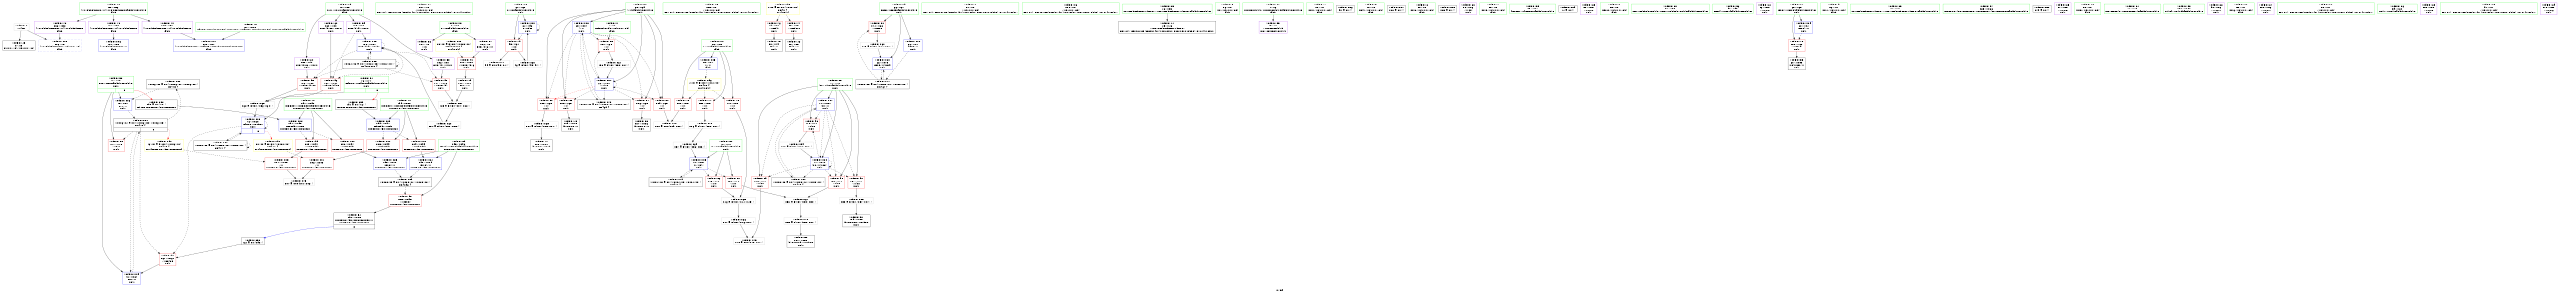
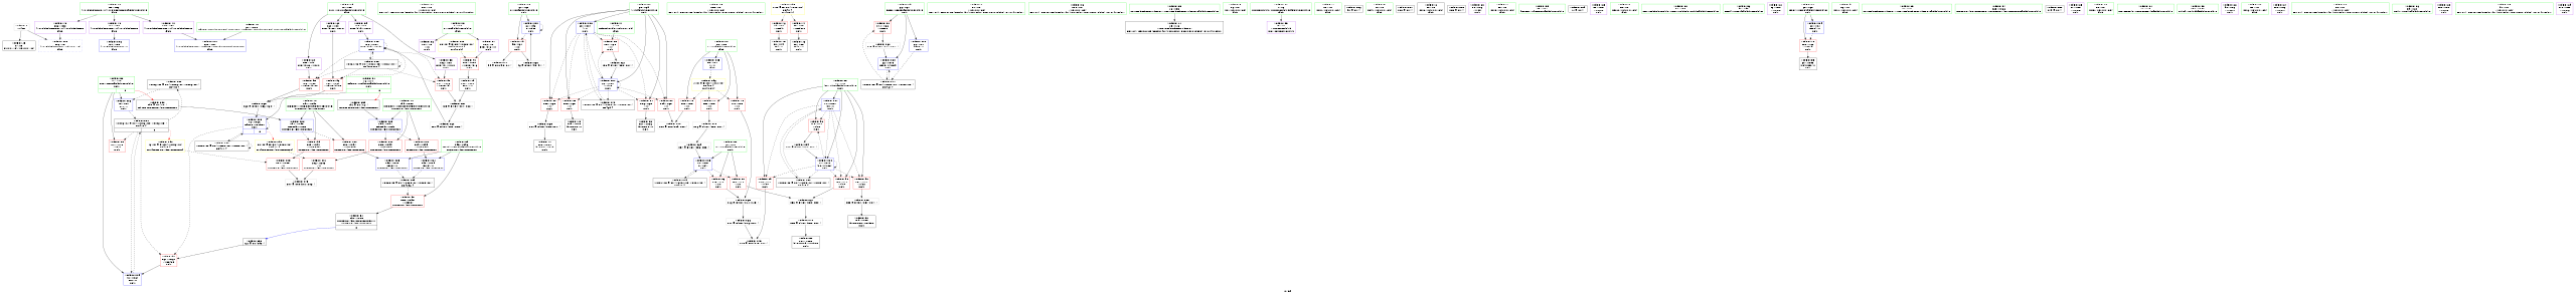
  digraph {
    fontname="DejaVu Sans"
    label=SVFG
    node [color=green fontname="DejaVu Sans" shape=record]
    edge [fontname="DejaVu Sans" style=solid]
    n1 [color=grey label="{NodeID: 0\nNullPtr}"]
    n2 [color=black label="{NodeID: 43\n2\<--3\ndummyVal\<--dummyVal\n}"]
    n3 [color=blue label="{NodeID: 108\n226\<--3\nllvm.global_ctors_2\<--dummyVal\nGlob }" style=dotted]
    n4 [color=black label="{NodeID: 180\nMR_16V_2 = PHI(MR_16V_4, MR_16V_1, )\npts\{73 \}\n}"]
    n5 [color=blue label="{NodeID: 116\n72\<--14\nans\<--\nmain\n}"]
    n6 [color=black label="{NodeID: 184\nMR_16V_4 = PHI(MR_16V_5, MR_16V_3, )\npts\{73 \}\n|{|<s4>8}}"]
    n7 [color=red label="{NodeID: 97\n167\<--164\n\<--call25\nmain\n}"]
    n8 [color=blue label="{NodeID: 119\n72\<--167\nans\<--\nmain\n}"]
    n9 [color=red label="{NodeID: 88\n177\<--72\n\<--ans\nmain\n}"]
    n10 [color=yellow label="{NodeID: 190\n16V_1 = ENCHI(MR_16V_0)\npts\{73 \}\nFun[_ZSt3maxIiERKT_S2_S2_]}" style=double]
    n11 [label="{NodeID: 14\n107\<--1\n\<--dummyObj\nCan only get source location for instruction, argument, global var or function.}"]
    n12 [color=blue label="{NodeID: 111\n64\<--96\nT\<--dec\nmain\n}"]
    n13 [color=red label="{NodeID: 79\n95\<--64\n\<--T\nmain\n}"]
    n14 [color=grey label="{NodeID: 174\n99 = cmp(95, 14, )\n}"]
    n15 [color=grey label="{NodeID: 162\n96 = Binary(95, 97, )\n}"]
    n16 [label="{NodeID: 28\n64\<--65\nT\<--T_field_insensitive\nmain\n}"]
    n17 [color=blue label="{NodeID: 125\n195\<--212\nretval\<--\n_ZSt3maxIiERKT_S2_S2_\n}"]
    n18 [color=black label="{NodeID: 189\nMR_28V_3 = PHI(MR_28V_4, MR_28V_2, )\npts\{196 \}\n}"]
    n19 [color=red label="{NodeID: 98\n215\<--195\n\<--retval\n_ZSt3maxIiERKT_S2_S2_\n}"]
    n20 [color=black label="{NodeID: 54\n192\<--215\n_ZSt3maxIiERKT_S2_S2__ret\<--\n_ZSt3maxIiERKT_S2_S2_\n|{<s0>8}}"]
    n21 [label="{NodeID: 42\n34\<--220\n_GLOBAL__sub_I_smartly_1_0.cpp\<--_GLOBAL__sub_I_smartly_1_0.cpp_field_insensitive\n}"]
    n22 [color=blue label="{NodeID: 107\n225\<--34\nllvm.global_ctors_1\<--_GLOBAL__sub_I_smartly_1_0.cpp\nGlob }"]
    n23 [color=purple label="{NodeID: 56\n104\<--8\n\<--s\nmain\n}"]
    n24 [color=purple label="{NodeID: 70\n224\<--32\nllvm.global_ctors_0\<--llvm.global_ctors\nGlob }"]
    n25 [color=blue label="{NodeID: 106\n224\<--33\nllvm.global_ctors_0\<--\nGlob }"]
    n26 [color=grey label="{NodeID: 167\n152 = Binary(150, 151, )\n}"]
    n27 [color=grey label="{NodeID: 171\n153 = Binary(152, 107, )\n}"]
    n28 [color=black label="{NodeID: 51\n154\<--153\nidxprom19\<--sub18\nmain\n}"]
    n29 [color=red label="{NodeID: 84\n126\<--68\n\<--i\nmain\n}"]
    n30 [color=black label="{NodeID: 50\n127\<--126\nidxprom8\<--\nmain\n}"]
    n31 [label="{NodeID: 1\n7\<--1\n__dso_handle\<--dummyObj\nGlob }"]
    n32 [color=red label="{NodeID: 85\n131\<--68\n\<--i\nmain\n}"]
    n33 [color=black label="{NodeID: 181\nMR_18V_2 = PHI(MR_18V_4, MR_18V_1, )\npts\{75 \}\n}"]
    n34 [color=blue label="{NodeID: 117\n74\<--107\ni11\<--\nmain\n}"]
    n35 [color=red label="{NodeID: 89\n143\<--74\n\<--i11\nmain\n}"]
    n36 [color=red label="{NodeID: 90\n150\<--74\n\<--i11\nmain\n}"]
    n37 [color=red label="{NodeID: 91\n157\<--74\n\<--i11\nmain\n}"]
    n38 [color=red label="{NodeID: 92\n170\<--74\n\<--i11\nmain\n}"]
    n39 [color=blue label="{NodeID: 120\n74\<--171\ni11\<--inc27\nmain\n}"]
    n40 [color=grey label="{NodeID: 175\n148 = cmp(143, 147, )\n}"]
    n41 [color=grey label="{NodeID: 158\n158 = Binary(157, 107, )\n}"]
    n42 [color=grey label="{NodeID: 159\n171 = Binary(170, 107, )\n}"]
    n43 [color=black label="{NodeID: 230\n164 = PHI(192, )\n}"]
    n44 [label="{NodeID: 15\n125\<--1\n\<--dummyObj\nCan only get source location for instruction, argument, global var or function.}"]
    n45 [color=yellow label="{NodeID: 195\n2V_1 = ENCHI(MR_2V_0)\npts\{1 \}\nFun[main]}" style=double]
    n46 [color=red label="{NodeID: 76\n79\<--20\n\<--stdin\nmain\n}"]
    n47 [color=red label="{NodeID: 77\n85\<--25\n\<--stdout\nmain\n}"]
    n48 [color=black label="{NodeID: 45\n82\<--79\ncall\<--\nmain\n}"]
    n49 [color=black label="{NodeID: 46\n88\<--85\ncall1\<--\nmain\n}"]
    n50 [color=blue label="{NodeID: 112\n68\<--107\ni\<--\nmain\n}"]
    n51 [color=red label="{NodeID: 81\n109\<--68\n\<--i\nmain\n}"]
    n52 [color=red label="{NodeID: 82\n113\<--68\n\<--i\nmain\n}"]
    n53 [color=red label="{NodeID: 83\n118\<--68\n\<--i\nmain\n}"]
    n54 [color=blue label="{NodeID: 114\n68\<--132\ni\<--inc\nmain\n}"]
    n55 [color=black label="{NodeID: 178\nMR_12V_2 = PHI(MR_12V_4, MR_12V_1, )\npts\{69 \}\n}"]
    n56 [color=grey label="{NodeID: 172\n111 = cmp(109, 110, )\n}"]
    n57 [color=grey label="{NodeID: 163\n114 = Binary(113, 107, )\n}"]
    n58 [color=black label="{NodeID: 48\n119\<--118\nidxprom5\<--\nmain\n}"]
    n59 [color=grey label="{NodeID: 164\n132 = Binary(131, 107, )\n}"]
    n60 [color=black label="{NodeID: 47\n115\<--114\nidxprom\<--sub\nmain\n}"]
    n61 [label="{NodeID: 29\n66\<--67\nCase\<--Case_field_insensitive\nmain\n}"]
    n62 [color=red label="{NodeID: 80\n174\<--66\n\<--Case\nmain\n}"]
    n63 [color=blue label="{NodeID: 110\n66\<--14\nCase\<--\nmain\n}"]
    n64 [color=blue label="{NodeID: 121\n66\<--175\nCase\<--inc29\nmain\n}"]
    n65 [color=grey label="{NodeID: 160\n175 = Binary(174, 107, )\n}"]
    n66 [color=black label="{NodeID: 177\nMR_10V_3 = PHI(MR_10V_4, MR_10V_2, )\npts\{67 \}\n}"]
    n67 [color=purple label="{NodeID: 57\n120\<--8\narrayidx6\<--s\nmain\n}"]
    n68 [color=red label="{NodeID: 94\n121\<--120\n\<--arrayidx6\nmain\n}"]
    n69 [color=black label="{NodeID: 49\n122\<--121\nconv\<--\nmain\n}"]
    n70 [color=grey label="{NodeID: 157\n123 = Binary(117, 122, )\n}"]
    n71 [color=purple label="{NodeID: 71\n225\<--32\nllvm.global_ctors_1\<--llvm.global_ctors\nGlob }"]
    n72 [color=grey label="{NodeID: 168\n162 = Binary(156, 161, )\n}"]
    n73 [color=blue label="{NodeID: 118\n76\<--162\nref.tmp\<--sub24\nmain\n|{|<s3>8}}"]
    n74 [color=black label="{NodeID: 182\nMR_20V_2 = PHI(MR_20V_3, MR_20V_1, )\npts\{77 \}\n}"]
    n75 [color=yellow label="{NodeID: 191\n20V_1 = ENCHI(MR_20V_0)\npts\{77 \}\nFun[_ZSt3maxIiERKT_S2_S2_]}" style=double]
    n76 [color=red label="{NodeID: 104\n206\<--205\n\<--\n_ZSt3maxIiERKT_S2_S2_\n}"]
    n77 [label="{NodeID: 2\n14\<--1\n\<--dummyObj\nCan only get source location for instruction, argument, global var or function.}"]
    n78 [color=red label="{NodeID: 99\n203\<--197\n\<--__a.addr\n_ZSt3maxIiERKT_S2_S2_\n}"]
    n79 [color=red label="{NodeID: 103\n204\<--203\n\<--\n_ZSt3maxIiERKT_S2_S2_\n}"]
    n80 [color=grey label="{NodeID: 173\n207 = cmp(204, 206, )\n}"]
    n81 [label="{NodeID: 16\n138\<--1\n\<--dummyObj\nCan only get source location for instruction, argument, global var or function.}"]
    n82 [color=yellow label="{NodeID: 196\n4V_1 = ENCHI(MR_4V_0)\npts\{15 \}\nFun[main]}" style=double]
    n83 [color=red label="{NodeID: 73\n110\<--13\n\<--n\nmain\n}"]
    n84 [color=red label="{NodeID: 74\n135\<--13\n\<--n\nmain\n}"]
    n85 [color=red label="{NodeID: 75\n144\<--13\n\<--n\nmain\n}"]
    n86 [color=grey label="{NodeID: 170\n136 = Binary(135, 107, )\n}"]
    n87 [color=grey label="{NodeID: 165\n146 = Binary(144, 145, )\n}"]
    n88 [color=grey label="{NodeID: 169\n137 = Binary(136, 138, )\n}"]
    n89 [color=grey label="{NodeID: 166\n147 = Binary(146, 107, )\n}"]
    n90 [color=blue label="{NodeID: 113\n128\<--124\narrayidx9\<--sub7\nmain\n}"]
    n91 [color=red label="{NodeID: 93\n117\<--116\n\<--arrayidx\nmain\n}"]
    n92 [color=red label="{NodeID: 95\n156\<--155\n\<--arrayidx20\nmain\n}"]
    n93 [color=red label="{NodeID: 96\n161\<--160\n\<--arrayidx23\nmain\n}"]
    n94 [color=black label="{NodeID: 183\nMR_24V_2 = PHI(MR_24V_3, MR_24V_1, )\npts\{120000 \}\n}"]
    n95 [color=grey label="{NodeID: 161\n124 = Binary(123, 125, )\n}"]
    n96 [label="{NodeID: 30\n68\<--69\ni\<--i_field_insensitive\nmain\n}"]
    n97 [color=black label="{NodeID: 44\n45\<--46\n\<--_ZNSt8ios_base4InitD1Ev\nCan only get source location for instruction, argument, global var or function.}"]
    n98 [color=purple label="{NodeID: 58\n116\<--11\narrayidx\<--sum\nmain\n}"]
    n99 [color=purple label="{NodeID: 72\n226\<--32\nllvm.global_ctors_2\<--llvm.global_ctors\nGlob }"]
    n100 [color=blue label="{NodeID: 115\n70\<--137\nm\<--div\nmain\n}"]
    n101 [color=red label="{NodeID: 86\n145\<--70\n\<--m\nmain\n}"]
    n102 [color=red label="{NodeID: 87\n151\<--70\n\<--m\nmain\n}"]
    n103 [color=black label="{NodeID: 179\nMR_14V_2 = PHI(MR_14V_3, MR_14V_1, )\npts\{71 \}\n}"]
    n104 [label="{NodeID: 3\n16\<--1\n.str\<--dummyObj\nGlob }"]
    n105 [color=red label="{NodeID: 100\n212\<--197\n\<--__a.addr\n_ZSt3maxIiERKT_S2_S2_\n}"]
    n106 [label="{NodeID: 17\n4\<--6\n_ZStL8__ioinit\<--_ZStL8__ioinit_field_insensitive\nGlob }"]
    n107 [color=purple label="{NodeID: 55\n43\<--4\n\<--_ZStL8__ioinit\n__cxx_global_var_init\n}"]
    n108 [label="{NodeID: 31\n70\<--71\nm\<--m_field_insensitive\nmain\n}"]
    n109 [color=purple label="{NodeID: 59\n128\<--11\narrayidx9\<--sum\nmain\n}"]
    n110 [label="{NodeID: 4\n18\<--1\n.str.1\<--dummyObj\nGlob }"]
    n111 [color=red label="{NodeID: 101\n205\<--199\n\<--__b.addr\n_ZSt3maxIiERKT_S2_S2_\n}"]
    n112 [label="{NodeID: 18\n8\<--10\ns\<--s_field_insensitive\nGlob }"]
    n113 [label="{NodeID: 32\n72\<--73\nans\<--ans_field_insensitive\nmain\n|{|<s3>8}}"]
    n114 [color=black label="{NodeID: 232\n193 = PHI(72, )\n0th arg _ZSt3maxIiERKT_S2_S2_ }"]
    n115 [color=blue label="{NodeID: 122\n197\<--193\n__a.addr\<--__a\n_ZSt3maxIiERKT_S2_S2_\n}"]
    n116 [color=black label="{NodeID: 226\n91 = PHI()\n}"]
    n117 [color=purple label="{NodeID: 60\n155\<--11\narrayidx20\<--sum\nmain\n}"]
    n118 [label="{NodeID: 5\n20\<--1\nstdin\<--dummyObj\nGlob }"]
    n119 [color=red label="{NodeID: 102\n209\<--199\n\<--__b.addr\n_ZSt3maxIiERKT_S2_S2_\n}"]
    n120 [color=blue label="{NodeID: 124\n195\<--209\nretval\<--\n_ZSt3maxIiERKT_S2_S2_\n}"]
    n121 [label="{NodeID: 19\n11\<--12\nsum\<--sum_field_insensitive\nGlob }"]
    n122 [color=purple label="{NodeID: 61\n160\<--11\narrayidx23\<--sum\nmain\n}"]
    n123 [label="{NodeID: 33\n74\<--75\ni11\<--i11_field_insensitive\nmain\n}"]
    n124 [color=black label="{NodeID: 52\n159\<--158\nidxprom22\<--sub21\nmain\n}"]
    n125 [color=black label="{NodeID: 227\n102 = PHI()\n}"]
-   n126 [label="{NodeID: 6\n21\<--1\n.str.2\<--dummyObj\nGlob }"]
+   n126 [color=black label="{NodeID: 6\n21\<--1\n.str.2\<--dummyObj\nGlob }"]
    n127 [label="{NodeID: 20\n13\<--15\nn\<--n_field_insensitive\nGlob }"]
    n128 [color=blue label="{NodeID: 105\n13\<--14\nn\<--\nGlob }"]
    n129 [label="{NodeID: 34\n76\<--77\nref.tmp\<--ref.tmp_field_insensitive\nmain\n|{|<s1>8}}"]
    n130 [color=black label="{NodeID: 233\n194 = PHI(76, )\n1st arg _ZSt3maxIiERKT_S2_S2_ }"]
    n131 [color=blue label="{NodeID: 123\n199\<--194\n__b.addr\<--__b\n_ZSt3maxIiERKT_S2_S2_\n}"]
    n132 [color=black label="{NodeID: 228\n105 = PHI()\n}"]
    n133 [color=purple label="{NodeID: 62\n80\<--16\n\<--.str\nmain\n}"]
    n134 [label="{NodeID: 7\n23\<--1\n.str.3\<--dummyObj\nGlob }"]
    n135 [label="{NodeID: 21\n32\<--36\nllvm.global_ctors\<--llvm.global_ctors_field_insensitive\nGlob }"]
    n136 [label="{NodeID: 35\n83\<--84\nfreopen\<--freopen_field_insensitive\n}"]
    n137 [color=black label="{NodeID: 229\n44 = PHI()\n}"]
    n138 [color=purple label="{NodeID: 63\n81\<--18\n\<--.str.1\nmain\n}"]
    n139 [label="{NodeID: 8\n25\<--1\nstdout\<--dummyObj\nGlob }"]
    n140 [label="{NodeID: 22\n37\<--38\n__cxx_global_var_init\<--__cxx_global_var_init_field_insensitive\n}"]
    n141 [label="{NodeID: 36\n92\<--93\nscanf\<--scanf_field_insensitive\n}"]
    n142 [color=purple label="{NodeID: 64\n86\<--21\n\<--.str.2\nmain\n}"]
    n143 [color=red label="{NodeID: 78\n183\<--62\n\<--retval\nmain\n}"]
    n144 [color=black label="{NodeID: 53\n61\<--183\nmain_ret\<--\nmain\n}"]
    n145 [label="{NodeID: 9\n26\<--1\n.str.4\<--dummyObj\nGlob }"]
    n146 [label="{NodeID: 23\n41\<--42\n_ZNSt8ios_base4InitC1Ev\<--_ZNSt8ios_base4InitC1Ev_field_insensitive\n}"]
    n147 [label="{NodeID: 37\n165\<--166\n_ZSt3maxIiERKT_S2_S2_\<--_ZSt3maxIiERKT_S2_S2__field_insensitive\n}"]
    n148 [color=black label="{NodeID: 231\n179 = PHI()\n}"]
    n149 [color=purple label="{NodeID: 65\n87\<--23\n\<--.str.3\nmain\n}"]
    n150 [label="{NodeID: 10\n28\<--1\n.str.5\<--dummyObj\nGlob }"]
    n151 [label="{NodeID: 24\n47\<--48\n__cxa_atexit\<--__cxa_atexit_field_insensitive\n}"]
    n152 [label="{NodeID: 38\n180\<--181\nprintf\<--printf_field_insensitive\n}"]
    n153 [color=purple label="{NodeID: 66\n90\<--26\n\<--.str.4\nmain\n}"]
    n154 [label="{NodeID: 11\n30\<--1\n.str.6\<--dummyObj\nGlob }"]
    n155 [label="{NodeID: 25\n46\<--52\n_ZNSt8ios_base4InitD1Ev\<--_ZNSt8ios_base4InitD1Ev_field_insensitive\n}"]
    n156 [color=yellow label="{NodeID: 205\n22V_1 = ENCHI(MR_22V_0)\npts\{100000 \}\nFun[main]}" style=double]
    n157 [label="{NodeID: 39\n195\<--196\nretval\<--retval_field_insensitive\n_ZSt3maxIiERKT_S2_S2_\n}"]
    n158 [color=purple label="{NodeID: 67\n101\<--26\n\<--.str.4\nmain\n}"]
    n159 [label="{NodeID: 12\n33\<--1\n\<--dummyObj\nCan only get source location for instruction, argument, global var or function.}"]
    n160 [color=blue label="{NodeID: 109\n62\<--14\nretval\<--\nmain\n}"]
    n161 [label="{NodeID: 26\n59\<--60\nmain\<--main_field_insensitive\n}"]
    n162 [label="{NodeID: 40\n197\<--198\n__a.addr\<--__a.addr_field_insensitive\n_ZSt3maxIiERKT_S2_S2_\n}"]
    n163 [color=purple label="{NodeID: 68\n103\<--28\n\<--.str.5\nmain\n}"]
    n164 [label="{NodeID: 13\n97\<--1\n\<--dummyObj\nCan only get source location for instruction, argument, global var or function.}"]
    n165 [label="{NodeID: 27\n62\<--63\nretval\<--retval_field_insensitive\nmain\n}"]
    n166 [label="{NodeID: 41\n199\<--200\n__b.addr\<--__b.addr_field_insensitive\n_ZSt3maxIiERKT_S2_S2_\n}"]
    n167 [color=purple label="{NodeID: 69\n178\<--30\n\<--.str.6\nmain\n}"]
    n1 -> n2
    n1 -> n3
    n4 -> n5 [style=dashed]
    n5 -> n6 [style=dashed]
    n6 -> n4 [style=dashed]
    n6 -> n7 [style=dashed]
    n6 -> n8 [style=dashed]
    n6 -> n9 [style=dashed]
    n6 -> n10 [color=red style=dashed tailport=s4]
    n7 -> n8
    n8 -> n6 [style=dashed]
    n10 -> n79 [style=dashed]
    n12 -> n12 [style=dashed]
    n12 -> n13 [style=dashed]
    n13 -> n14
    n13 -> n15
    n15 -> n12
    n16 -> n12
    n16 -> n13
    n17 -> n18 [style=dashed]
    n18 -> n19 [style=dashed]
    n19 -> n20
    n20 -> n43 [color=blue tailport=s0]
    n21 -> n22
    n24 -> n25
    n26 -> n27
    n27 -> n28
    n29 -> n30
    n31 -> n32
    n32 -> n59
    n33 -> n34 [style=dashed]
    n34 -> n33 [style=dashed]
    n34 -> n35 [style=dashed]
    n34 -> n36 [style=dashed]
    n34 -> n37 [style=dashed]
    n34 -> n38 [style=dashed]
    n34 -> n39 [style=dashed]
    n35 -> n40
    n36 -> n26
    n37 -> n41
    n38 -> n42
    n39 -> n33 [style=dashed]
    n39 -> n35 [style=dashed]
    n39 -> n36 [style=dashed]
    n39 -> n37 [style=dashed]
    n39 -> n38 [style=dashed]
    n39 -> n39 [style=dashed]
    n41 -> n124
    n42 -> n39
    n43 -> n7
    n45 -> n46 [style=dashed]
    n45 -> n47 [style=dashed]
    n46 -> n48
    n47 -> n49
    n50 -> n29 [style=dashed]
    n50 -> n32 [style=dashed]
    n50 -> n51 [style=dashed]
    n50 -> n52 [style=dashed]
    n50 -> n53 [style=dashed]
    n50 -> n54 [style=dashed]
    n50 -> n55 [style=dashed]
    n51 -> n56
    n52 -> n57
    n53 -> n58
    n54 -> n29 [style=dashed]
    n54 -> n32 [style=dashed]
    n54 -> n51 [style=dashed]
-   n54 -> n52 [style=dashed color=red]
+   n54 -> n52 [style=dashed]
    n54 -> n53 [style=dashed]
    n54 -> n54 [style=dashed]
    n54 -> n55 [style=dashed]
    n55 -> n50 [style=dashed]
    n57 -> n60
    n59 -> n54
    n61 -> n62
    n61 -> n63
    n61 -> n64
    n62 -> n65
    n63 -> n66 [style=dashed]
    n64 -> n66 [style=dashed]
    n65 -> n64
    n66 -> n62 [style=dashed]
    n66 -> n64 [style=dashed]
    n67 -> n68
    n68 -> n69
    n69 -> n70
    n70 -> n95
    n71 -> n22
    n72 -> n73
    n73 -> n7 [style=dashed]
    n73 -> n73 [style=dashed]
    n73 -> n74 [style=dashed]
    n73 -> n75 [color=red style=dashed tailport=s3]
    n74 -> n73 [style=dashed]
    n74 -> n74 [style=dashed]
    n75 -> n76 [style=dashed]
    n76 -> n80
    n78 -> n79
    n79 -> n80
    n82 -> n83 [style=dashed]
    n82 -> n84 [style=dashed]
    n82 -> n85 [style=dashed]
    n83 -> n56
    n84 -> n86
    n85 -> n87
    n86 -> n88
    n87 -> n89
    n88 -> n100
    n89 -> n40
    n90 -> n90 [style=dashed]
    n90 -> n91 [style=dashed]
    n90 -> n92 [style=dashed]
    n90 -> n93 [style=dashed]
    n90 -> n94 [style=dashed]
    n91 -> n70
    n92 -> n72
    n93 -> n72
    n94 -> n90 [style=dashed]
    n94 -> n91 [style=dashed]
    n94 -> n92 [style=dashed]
-   n109 -> n93 [style=dashed]
+   n94 -> n93 [style=dashed]
    n94 -> n94 [style=dashed]
    n95 -> n90
    n96 -> n29
    n96 -> n50
    n96 -> n51
    n96 -> n52
    n96 -> n53
    n96 -> n54
    n98 -> n91
    n99 -> n3
    n100 -> n101 [style=dashed]
    n100 -> n102 [style=dashed]
    n100 -> n103 [style=dashed]
    n101 -> n87
    n102 -> n26
    n103 -> n100 [style=dashed]
    n105 -> n17
    n106 -> n107
    n108 -> n100
    n108 -> n101
    n108 -> n102
    n109 -> n90
    n111 -> n76
    n112 -> n23
    n112 -> n67
    n113 -> n5
    n113 -> n8
    n113 -> n9
    n113 -> n114 [color=red tailport=s3]
    n114 -> n115
    n115 -> n78 [style=dashed]
    n115 -> n105 [style=dashed]
    n117 -> n92
    n119 -> n120
    n120 -> n18 [style=dashed]
    n121 -> n98
    n121 -> n109
    n121 -> n117
    n121 -> n122
    n122 -> n93
    n123 -> n34
    n123 -> n35
    n123 -> n36
    n123 -> n37
    n123 -> n38
    n123 -> n39
    n127 -> n83
    n127 -> n84
    n127 -> n85
    n127 -> n128
    n128 -> n82 [style=dashed]
    n129 -> n73
    n129 -> n130 [color=red tailport=s1]
    n130 -> n131
    n131 -> n111 [style=dashed]
    n131 -> n119 [style=dashed]
    n135 -> n24
    n135 -> n71
    n135 -> n99
    n143 -> n144
    n155 -> n97
    n156 -> n68 [style=dashed]
    n157 -> n17
    n157 -> n19
    n157 -> n120
    n160 -> n143 [style=dashed]
    n162 -> n78
    n162 -> n105
    n162 -> n115
    n165 -> n143
    n165 -> n160
    n166 -> n111
    n166 -> n119
    n166 -> n131
  }
